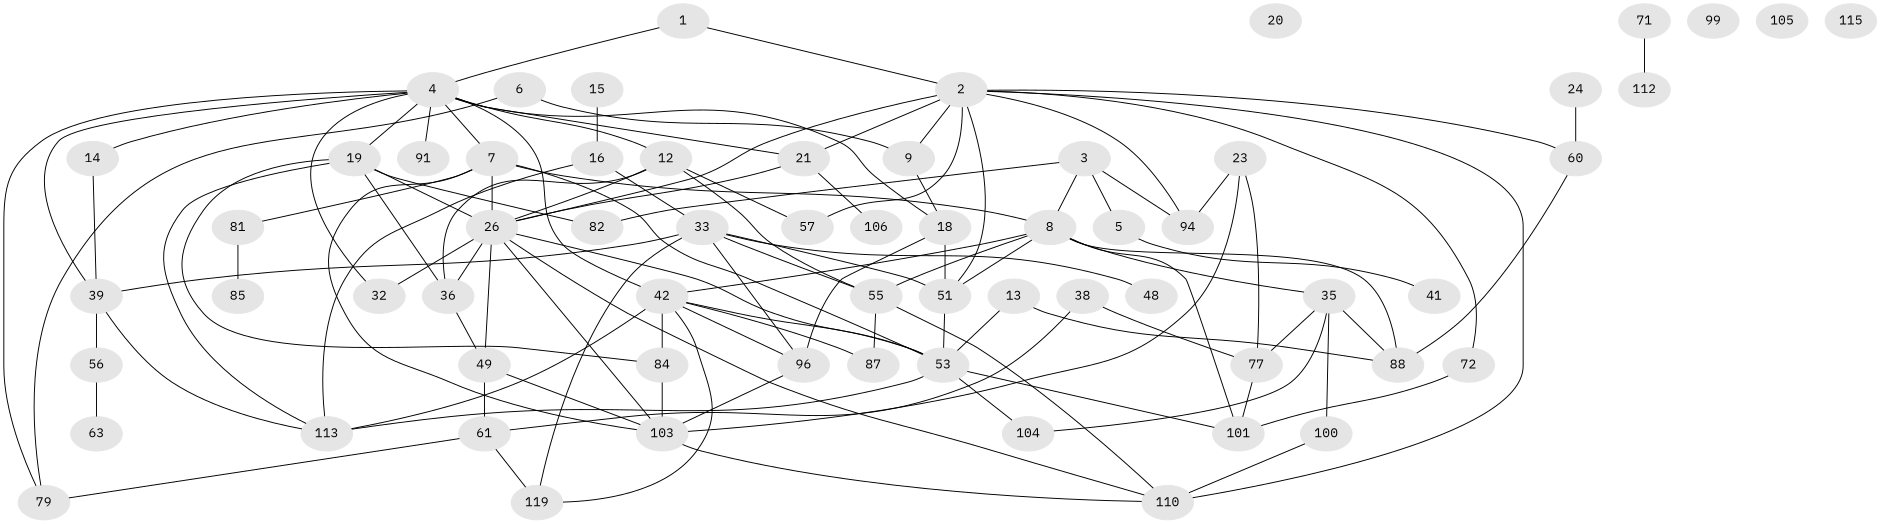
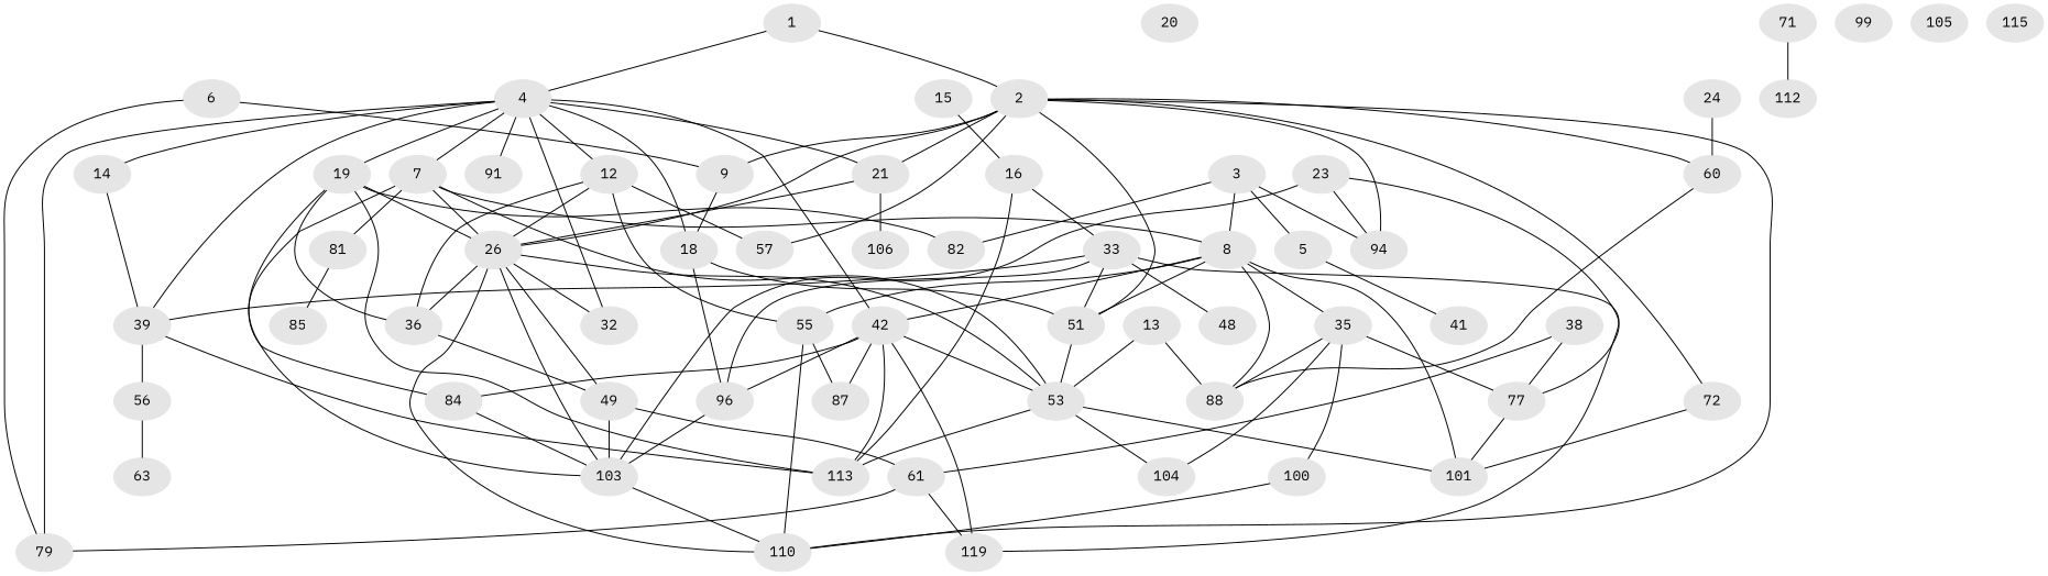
  graph {
    fontname="IBM Plex Mono"
    node [color=gray90 fontname="IBM Plex Mono" style=filled]
    edge [fontname="IBM Plex Mono"]
    2 [super="+86+52+98"]
    9 [super="+68"]
    21 [super="+66+127"]
    26 [super="+78+29"]
    51 [super="+95"]
    57
    60
    72
    94
    110 [super="+124+116"]
    1
    4 [super="+25+27+28+10"]
    7 [super="+102"]
    12 [super="+67+31"]
    14 [super="+40"]
    18 [super="+70"]
    19 [super="+108"]
    32 [super="+93+118"]
    39 [super="+54"]
    42 [super="+65+114+75"]
    79
    91
    106
    53 [super="+76"]
    103 [super="+107+111"]
    36 [super="+90"]
    49 [super="+128"]
    88 [super="+123"]
    101
    3 [super="+69"]
    5 [super="+47"]
    8 [super="+17"]
    82
    41
    35 [super="+45"]
    55 [super="+58+97"]
    81
    96 [super="+121"]
    113
    84
    56 [super="+83"]
    119 [super="+122"]
    87
    6 [super="+34"]
    104
    85
    77 [super="+109"]
    100
    13 [super="+73"]
    15 [super="+120"]
    16 [super="+62"]
    33 [super="+46+37"]
    48
    20
    23 [super="+30"]
    24
    38 [super="+43"]
    61 [super="+92"]
    63
    71
    112
    99
    105
    115
    2 -- 9
    2 -- 21 [weight=2]
    2 -- 26
    2 -- 51
    2 -- 57
    2 -- 60
    2 -- 72
    2 -- 94
    2 -- 110
    9 -- 18
    21 -- 26
    21 -- 106
    26 -- 110
    26 -- 32
    26 -- 53
    26 -- 103
    26 -- 36
    26 -- 49
    51 -- 53
    60 -- 88
    72 -- 101
    1 -- 2
    1 -- 4
    4 -- 21
    4 -- 7
    4 -- 12
    4 -- 14
    4 -- 18 [weight=2]
    4 -- 19
    4 -- 32
    4 -- 39 [weight=2]
    4 -- 42
    4 -- 79
    4 -- 91
    7 -- 26
    7 -- 53
    7 -- 103
    7 -- 8
    7 -- 81
    12 -- 26
    12 -- 57
    12 -- 36
    12 -- 55
    14 -- 39
    18 -- 51
    18 -- 96
    19 -- 26
    19 -- 36
    19 -- 82
    19 -- 113
    19 -- 84
    39 -- 113
    39 -- 56 [weight=2]
    42 -- 53
    42 -- 96
    42 -- 113
    42 -- 84
    42 -- 119
    42 -- 87
    53 -- 101
    53 -- 113
    53 -- 104
    103 -- 110
    36 -- 49
    49 -- 103
    49 -- 61
    3 -- 94
    3 -- 5
    3 -- 8
    3 -- 82
    5 -- 41
    8 -- 51
    8 -- 42
    8 -- 88
    8 -- 101
    8 -- 35
    8 -- 55
    35 -- 88
    35 -- 104
    35 -- 77
    35 -- 100
    55 -- 110
    55 -- 87
    81 -- 85
    96 -- 103
    84 -- 103
    56 -- 63
    6 -- 9
    6 -- 79
    77 -- 101
    100 -- 110
    13 -- 53
    13 -- 88
    15 -- 16
    16 -- 113
    16 -- 33
    33 -- 51
    33 -- 39
-   33 -- 55
    33 -- 96
    33 -- 119
    33 -- 48
    23 -- 94
    23 -- 103
    23 -- 77
    24 -- 60
    38 -- 77
    38 -- 61
    61 -- 79
    61 -- 119
    71 -- 112
  }
